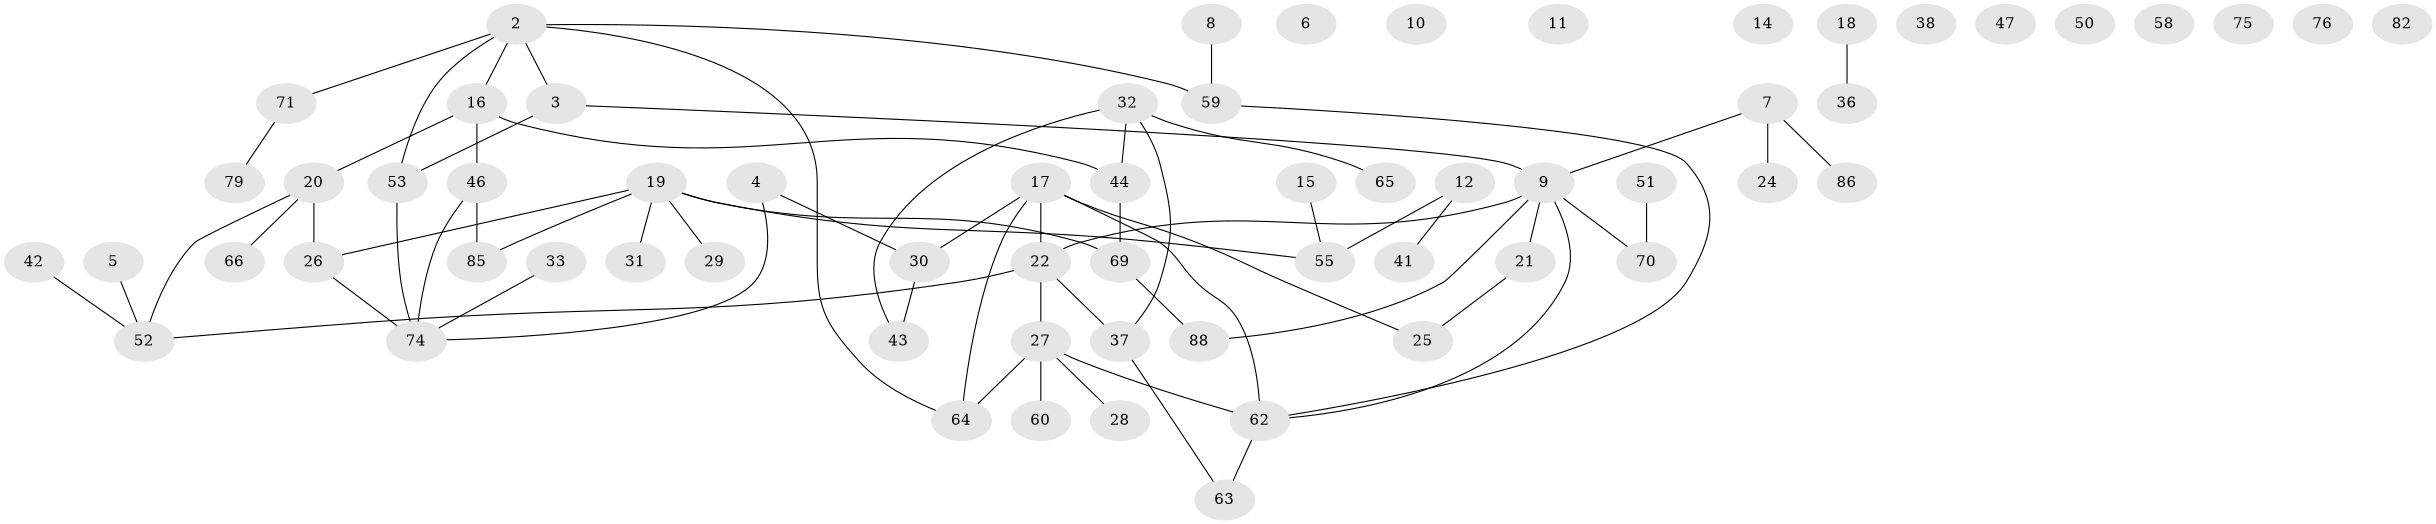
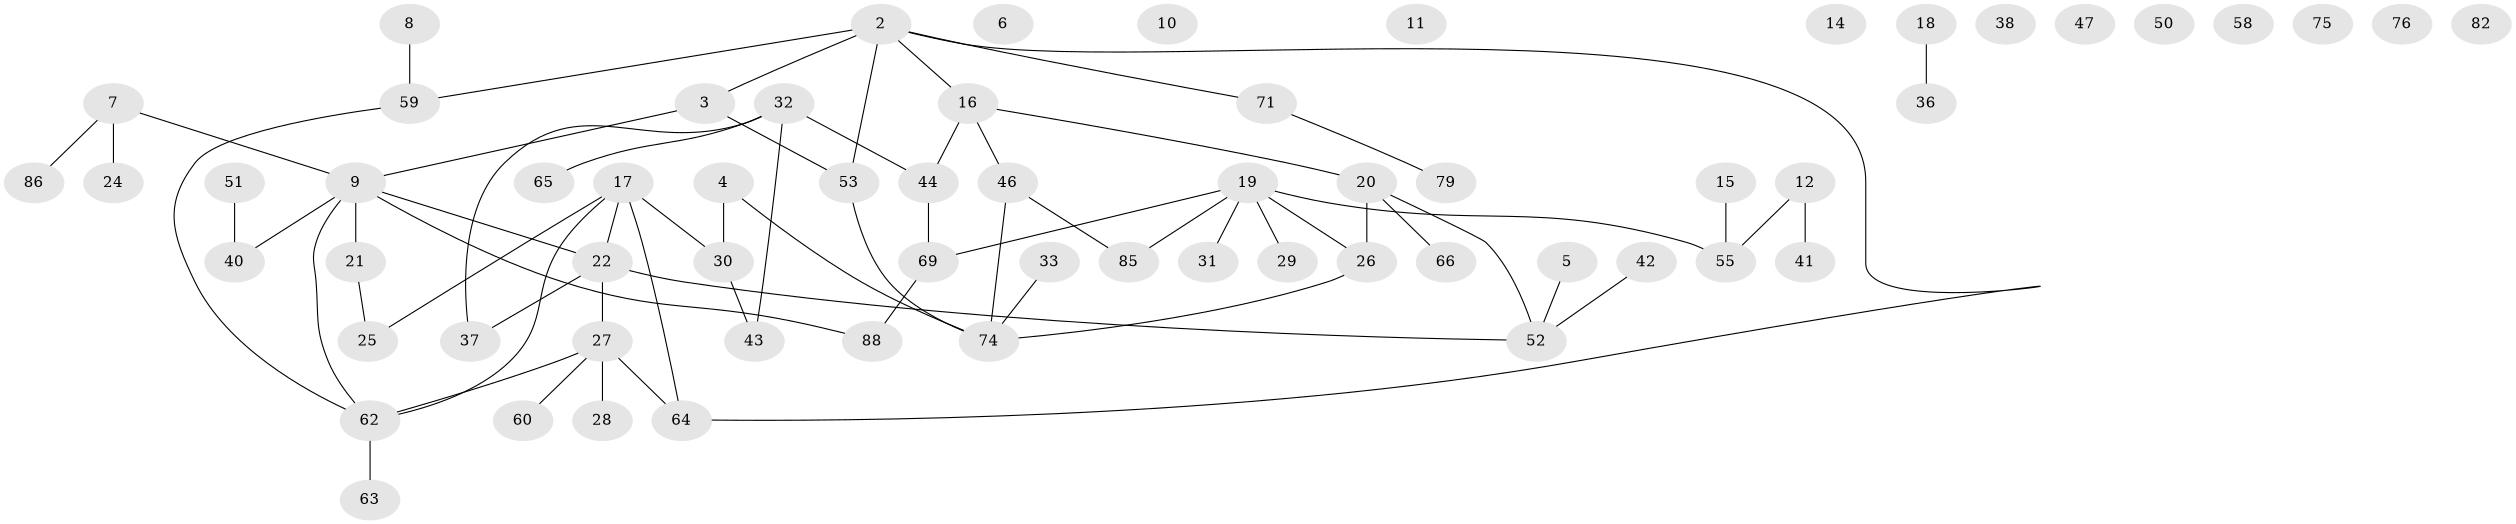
  graph {
    node [color=gray90 style=filled]
    n1 [label=7 super="+7"]
    9 [super="+85"]
    24
    86
    21 [super="+39"]
    22 [super="+84"]
    62 [super="+67"]
-   70
+   70 [label=40]
    88
    2 [super="+48"]
    3 [super="+45"]
    16 [super="+72"]
    53 [super="+73"]
    59
    64 [super="+68"]
    71
    20 [super="+42"]
    44
    46 [super="+49"]
    74 [super="+83"]
    79
    30 [super="+35"]
    43
    4
    5 [super="+13"]
    52 [super="+81"]
    6
    8
    25
    27 [super="+78"]
    37
    63
    10
    11
    12 [super="+57"]
    41
    55 [super="+56"]
    14
    15 [super="+61"]
    26
    66
    69 [super="+80"]
    n43 [label=85]
    17 [super="+34"]
    18 [super="+77"]
    36
    19 [super="+23"]
    29
    31
    28
    60 [super="+87"]
    32 [super="+54"]
    65
    33
    38
    n56 [label=42]
    47
    50
    51
    58
    75
    76
    82
    n1 -- 9
    n1 -- 24
    n1 -- 86
    9 -- 21
    9 -- 22
    9 -- 62
    9 -- 70
    9 -- 88
    21 -- 25
    22 -- 52
    22 -- 27
    22 -- 37
    62 -- 63
    2 -- 3
    2 -- 16
    2 -- 53
    2 -- 59
    2 -- 64
    2 -- 71
    3 -- 9
    3 -- 53
    16 -- 20
    16 -- 44
    16 -- 46
    53 -- 74
    59 -- 62
    71 -- 79
    20 -- 52
    20 -- 26
    20 -- 66
    44 -- 69
    46 -- 74
    46 -- n43
    30 -- 43
    4 -- 74
    4 -- 30
    5 -- 52
    8 -- 59
    27 -- 62
    27 -- 64
    27 -- 28
    27 -- 60
-   37 -- 63
    12 -- 41
    12 -- 55
    15 -- 55
    26 -- 74
    69 -- 88
    17 -- 22
    17 -- 62
    17 -- 64
    17 -- 30
    17 -- 25
    18 -- 36
    19 -- 55
    19 -- 26
    19 -- 69
    19 -- n43
    19 -- 29
    19 -- 31
    32 -- 44
    32 -- 43
    32 -- 37
    32 -- 65
    33 -- 74
    n56 -- 52
    51 -- 70
  }
